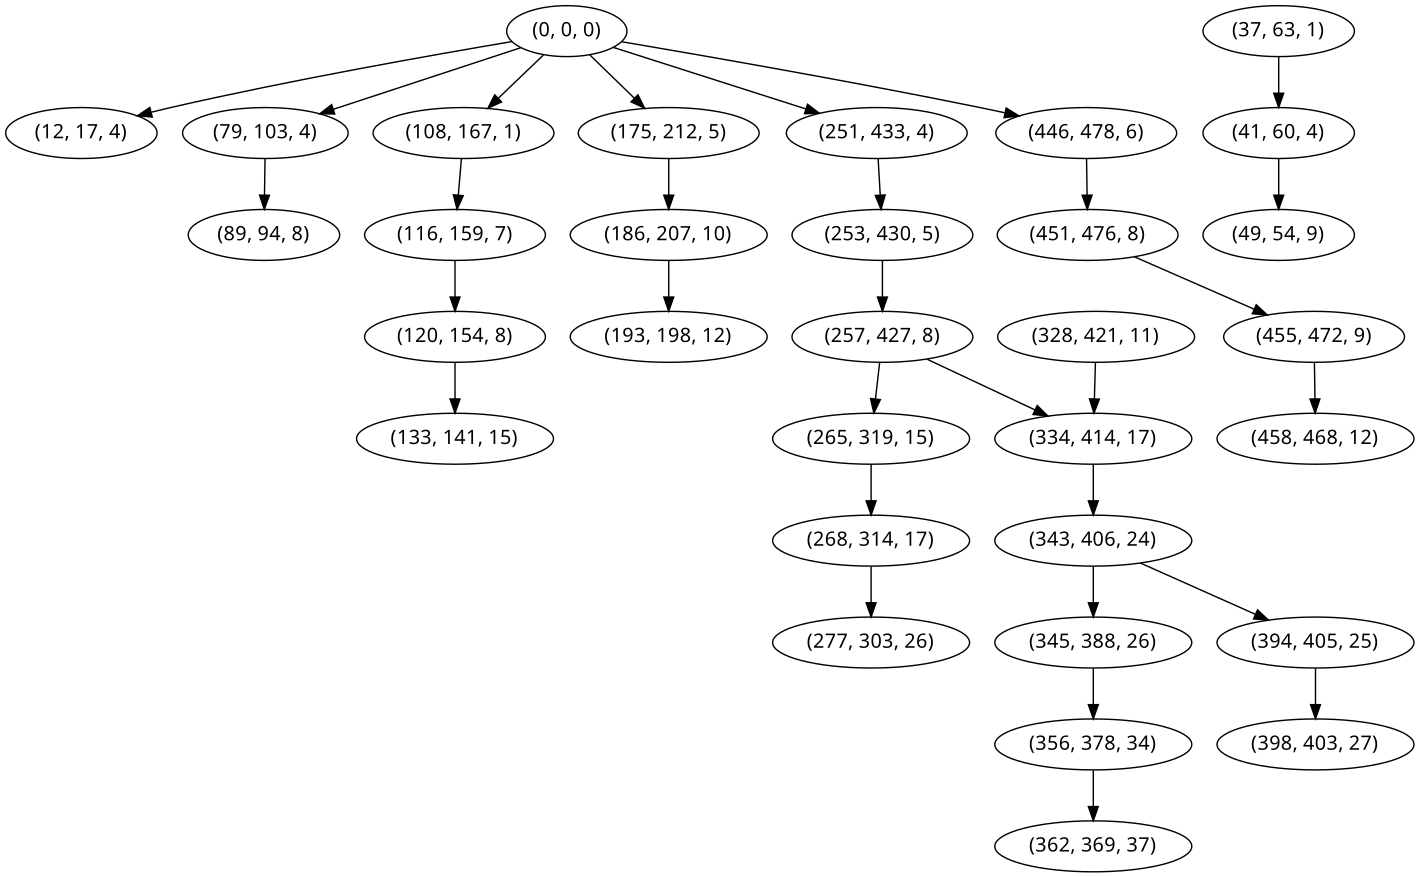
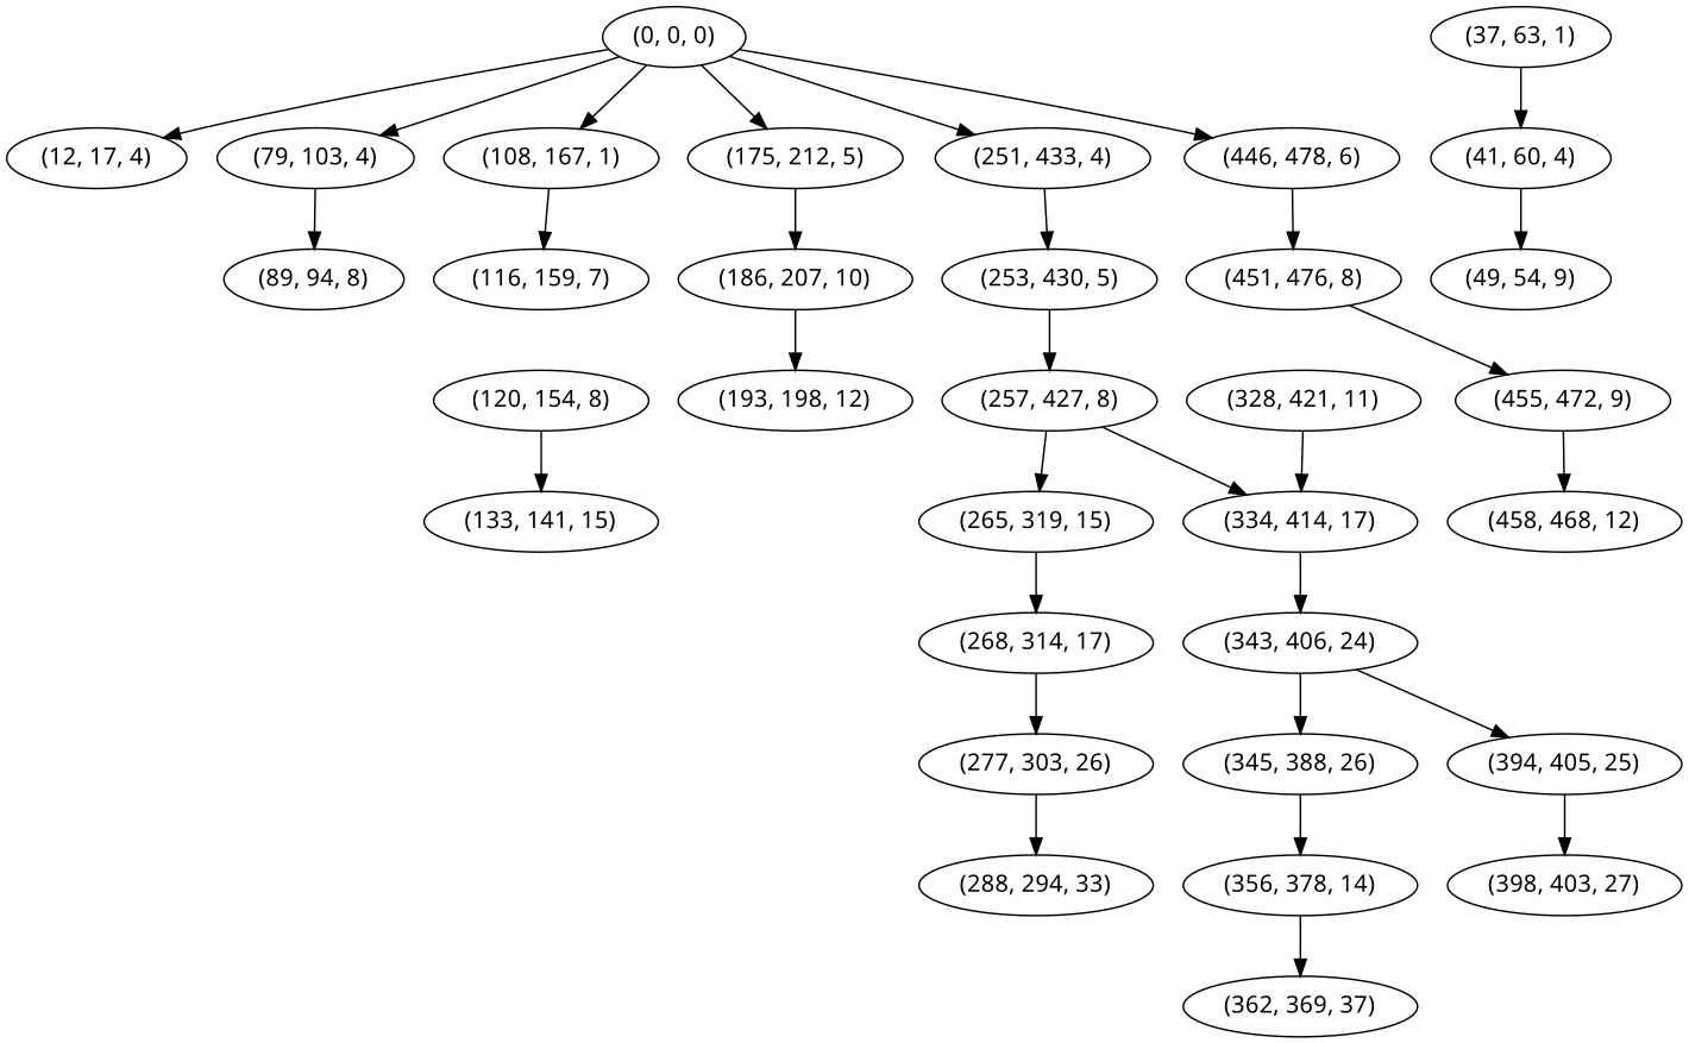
  digraph {
    fontname="Noto Sans"
    node [fontname="Noto Sans"]
    edge [fontname="Noto Sans"]
    "(0, 0, 0)"
    "(12, 17, 4)"
    "(79, 103, 4)"
    "(108, 167, 1)"
    "(175, 212, 5)"
    "(251, 433, 4)"
    "(446, 478, 6)"
    "(37, 63, 1)"
    "(41, 60, 4)"
    "(89, 94, 8)"
    "(116, 159, 7)"
    "(186, 207, 10)"
    "(253, 430, 5)"
    "(451, 476, 8)"
    "(49, 54, 9)"
    "(120, 154, 8)"
    n17 [label="(133, 141, 15)"]
    "(193, 198, 12)"
    "(257, 427, 8)"
    n20 [label="(265, 319, 15)"]
    "(334, 414, 17)"
    "(268, 314, 17)"
    "(328, 421, 11)"
    "(277, 303, 26)"
+   "(288, 294, 33)"
    "(343, 406, 24)"
    "(345, 388, 26)"
    "(394, 405, 25)"
-   "(356, 378, 34)"
+   "(356, 378, 34)" [label="(356, 378, 14)"]
    "(398, 403, 27)"
    "(362, 369, 37)"
    "(455, 472, 9)"
    "(458, 468, 12)"
    "(0, 0, 0)" -> "(12, 17, 4)"
    "(0, 0, 0)" -> "(79, 103, 4)"
    "(0, 0, 0)" -> "(108, 167, 1)"
    "(0, 0, 0)" -> "(175, 212, 5)"
    "(0, 0, 0)" -> "(251, 433, 4)"
    "(0, 0, 0)" -> "(446, 478, 6)"
    "(79, 103, 4)" -> "(89, 94, 8)"
    "(108, 167, 1)" -> "(116, 159, 7)"
    "(175, 212, 5)" -> "(186, 207, 10)"
    "(251, 433, 4)" -> "(253, 430, 5)"
    "(446, 478, 6)" -> "(451, 476, 8)"
    "(37, 63, 1)" -> "(41, 60, 4)"
    "(41, 60, 4)" -> "(49, 54, 9)"
-   "(116, 159, 7)" -> "(120, 154, 8)"
    "(186, 207, 10)" -> "(193, 198, 12)"
    "(253, 430, 5)" -> "(257, 427, 8)"
    "(451, 476, 8)" -> "(455, 472, 9)"
    "(120, 154, 8)" -> n17
    "(257, 427, 8)" -> n20
    "(257, 427, 8)" -> "(334, 414, 17)"
    n20 -> "(268, 314, 17)"
    "(334, 414, 17)" -> "(343, 406, 24)"
    "(268, 314, 17)" -> "(277, 303, 26)"
    "(328, 421, 11)" -> "(334, 414, 17)"
+   "(277, 303, 26)" -> "(288, 294, 33)"
    "(343, 406, 24)" -> "(345, 388, 26)"
    "(343, 406, 24)" -> "(394, 405, 25)"
    "(345, 388, 26)" -> "(356, 378, 34)"
    "(394, 405, 25)" -> "(398, 403, 27)"
    "(356, 378, 34)" -> "(362, 369, 37)"
    "(455, 472, 9)" -> "(458, 468, 12)"
  }
